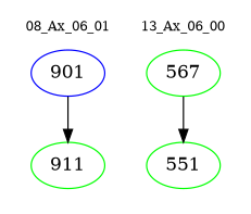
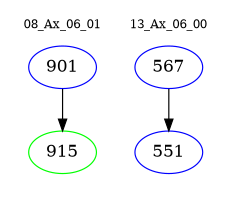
  digraph {
    node [color=blue]
    edge [color=black]
    n1 [label=901]
-   n2 [color=green label=911]
-   n3 [color=green label=567]
-   n4 [color=green label=551]
+   n2 [color=green label=915]
+   n3 [label=567]
+   n4 [label=551]
    subgraph cluster_1 {
      color=white
      fontsize=10
      label="08_Ax_06_01"
      n1
      n2
    }
    subgraph cluster_2 {
      color=white
      fontsize=10
      label="13_Ax_06_00"
      n3
      n4
    }
    n1 -> n2
    n3 -> n4
  }
